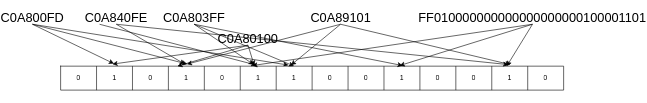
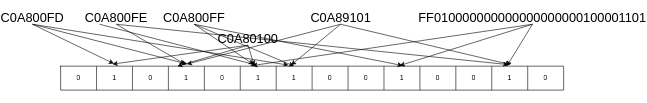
  <mxCell id="0" />
  <mxCell id="1" parent="0" />
  <mxCell id="2" value="&lt;p class=&quot;MsoNormal&quot;&gt;&lt;span style=&quot;font-size: 16.0pt&quot;&gt;C0A800FD&lt;/span&gt;&lt;/p&gt;" style="text;html=1;strokeColor=none;fillColor=none;align=center;verticalAlign=middle;whiteSpace=wrap;rounded=0;" vertex="1" parent="1"><mxGeometry x="20" y="20" width="40" height="20" as="geometry" /></mxCell>
  <mxCell id="3" value="" style="endArrow=classic;html=1;exitX=0.5;exitY=1;exitDx=0;exitDy=0;entryX=0.825;entryY=-0.045;entryDx=0;entryDy=0;entryPerimeter=0;" edge="1" parent="1" source="2"><mxGeometry width="50" height="50" relative="1" as="geometry"><mxPoint x="392" y="160" as="sourcePoint" /><mxPoint x="467.5" y="108.2" as="targetPoint" /></mxGeometry></mxCell>
  <mxCell id="4" value="" style="endArrow=classic;html=1;exitX=0.5;exitY=1;exitDx=0;exitDy=0;entryX=0.252;entryY=-0.085;entryDx=0;entryDy=0;entryPerimeter=0;" edge="1" parent="1" source="2" target="8"><mxGeometry width="50" height="50" relative="1" as="geometry"><mxPoint x="392" y="160" as="sourcePoint" /><mxPoint x="122" y="100" as="targetPoint" /></mxGeometry></mxCell>
  <mxCell id="5" value="" style="endArrow=classic;html=1;exitX=0.5;exitY=1;exitDx=0;exitDy=0;entryX=0.106;entryY=-0.105;entryDx=0;entryDy=0;entryPerimeter=0;" edge="1" parent="1" source="2" target="8"><mxGeometry width="50" height="50" relative="1" as="geometry"><mxPoint x="392" y="160" as="sourcePoint" /><mxPoint x="49" y="107.4" as="targetPoint" /></mxGeometry></mxCell>
- <mxCell id="6" value="&lt;p class=&quot;MsoNormal&quot;&gt;&lt;span style=&quot;font-size: 16.0pt&quot;&gt;C0A840FE&lt;/span&gt;&lt;/p&gt;" style="text;html=1;strokeColor=none;fillColor=none;align=center;verticalAlign=middle;whiteSpace=wrap;rounded=0;" vertex="1" parent="1"><mxGeometry x="160" y="20" width="40" height="20" as="geometry" /></mxCell>
+ <mxCell id="6" value="&lt;p class=&quot;MsoNormal&quot;&gt;&lt;span style=&quot;font-size: 16.0pt&quot;&gt;C0A800FE&lt;/span&gt;&lt;/p&gt;" style="text;html=1;strokeColor=none;fillColor=none;align=center;verticalAlign=middle;whiteSpace=wrap;rounded=0;" vertex="1" parent="1"><mxGeometry x="160" y="20" width="40" height="20" as="geometry" /></mxCell>
  <mxCell id="7" value="" style="shape=table;startSize=0;container=1;collapsible=0;childLayout=tableLayout;" vertex="1" parent="1"><mxGeometry x="87" y="110" width="840" height="40" as="geometry" /></mxCell>
  <mxCell id="8" value="" style="shape=partialRectangle;collapsible=0;dropTarget=0;pointerEvents=0;fillColor=none;top=0;left=0;bottom=0;right=0;points=[[0,0.5],[1,0.5]];portConstraint=eastwest;" vertex="1" parent="7"><mxGeometry width="840" height="40" as="geometry" /></mxCell>
  <mxCell id="9" value="0" style="shape=partialRectangle;html=1;whiteSpace=wrap;connectable=0;overflow=hidden;fillColor=none;top=0;left=0;bottom=0;right=0;pointerEvents=1;" vertex="1" parent="8"><mxGeometry width="60" height="40" as="geometry"><mxRectangle width="60" height="40" as="alternateBounds" /></mxGeometry></mxCell>
  <mxCell id="10" value="1" style="shape=partialRectangle;html=1;whiteSpace=wrap;connectable=0;overflow=hidden;fillColor=none;top=0;left=0;bottom=0;right=0;pointerEvents=1;" vertex="1" parent="8"><mxGeometry x="60" width="60" height="40" as="geometry"><mxRectangle width="60" height="40" as="alternateBounds" /></mxGeometry></mxCell>
  <mxCell id="11" value="0" style="shape=partialRectangle;html=1;whiteSpace=wrap;connectable=0;overflow=hidden;fillColor=none;top=0;left=0;bottom=0;right=0;pointerEvents=1;" vertex="1" parent="8"><mxGeometry x="120" width="60" height="40" as="geometry"><mxRectangle width="60" height="40" as="alternateBounds" /></mxGeometry></mxCell>
  <mxCell id="12" value="1" style="shape=partialRectangle;html=1;whiteSpace=wrap;connectable=0;overflow=hidden;fillColor=none;top=0;left=0;bottom=0;right=0;pointerEvents=1;" vertex="1" parent="8"><mxGeometry x="180" width="60" height="40" as="geometry"><mxRectangle width="60" height="40" as="alternateBounds" /></mxGeometry></mxCell>
  <mxCell id="13" value="0" style="shape=partialRectangle;html=1;whiteSpace=wrap;connectable=0;overflow=hidden;fillColor=none;top=0;left=0;bottom=0;right=0;pointerEvents=1;" vertex="1" parent="8"><mxGeometry x="240" width="60" height="40" as="geometry"><mxRectangle width="60" height="40" as="alternateBounds" /></mxGeometry></mxCell>
  <mxCell id="14" value="1" style="shape=partialRectangle;html=1;whiteSpace=wrap;connectable=0;overflow=hidden;fillColor=none;top=0;left=0;bottom=0;right=0;pointerEvents=1;" vertex="1" parent="8"><mxGeometry x="300" width="60" height="40" as="geometry"><mxRectangle width="60" height="40" as="alternateBounds" /></mxGeometry></mxCell>
  <mxCell id="15" value="1" style="shape=partialRectangle;html=1;whiteSpace=wrap;connectable=0;overflow=hidden;fillColor=none;top=0;left=0;bottom=0;right=0;pointerEvents=1;" vertex="1" parent="8"><mxGeometry x="360" width="60" height="40" as="geometry"><mxRectangle width="60" height="40" as="alternateBounds" /></mxGeometry></mxCell>
  <mxCell id="16" value="0" style="shape=partialRectangle;html=1;whiteSpace=wrap;connectable=0;overflow=hidden;fillColor=none;top=0;left=0;bottom=0;right=0;pointerEvents=1;" vertex="1" parent="8"><mxGeometry x="420" width="60" height="40" as="geometry"><mxRectangle width="60" height="40" as="alternateBounds" /></mxGeometry></mxCell>
  <mxCell id="17" value="0" style="shape=partialRectangle;html=1;whiteSpace=wrap;connectable=0;overflow=hidden;fillColor=none;top=0;left=0;bottom=0;right=0;pointerEvents=1;" vertex="1" parent="8"><mxGeometry x="480" width="60" height="40" as="geometry"><mxRectangle width="60" height="40" as="alternateBounds" /></mxGeometry></mxCell>
  <mxCell id="18" value="1" style="shape=partialRectangle;html=1;whiteSpace=wrap;connectable=0;overflow=hidden;fillColor=none;top=0;left=0;bottom=0;right=0;pointerEvents=1;" vertex="1" parent="8"><mxGeometry x="540" width="60" height="40" as="geometry"><mxRectangle width="60" height="40" as="alternateBounds" /></mxGeometry></mxCell>
  <mxCell id="19" value="0" style="shape=partialRectangle;html=1;whiteSpace=wrap;connectable=0;overflow=hidden;fillColor=none;top=0;left=0;bottom=0;right=0;pointerEvents=1;" vertex="1" parent="8"><mxGeometry x="600" width="60" height="40" as="geometry"><mxRectangle width="60" height="40" as="alternateBounds" /></mxGeometry></mxCell>
  <mxCell id="20" value="0" style="shape=partialRectangle;html=1;whiteSpace=wrap;connectable=0;overflow=hidden;fillColor=none;top=0;left=0;bottom=0;right=0;pointerEvents=1;" vertex="1" parent="8"><mxGeometry x="660" width="60" height="40" as="geometry"><mxRectangle width="60" height="40" as="alternateBounds" /></mxGeometry></mxCell>
  <mxCell id="21" value="1" style="shape=partialRectangle;html=1;whiteSpace=wrap;connectable=0;overflow=hidden;fillColor=none;top=0;left=0;bottom=0;right=0;pointerEvents=1;" vertex="1" parent="8"><mxGeometry x="720" width="60" height="40" as="geometry"><mxRectangle width="60" height="40" as="alternateBounds" /></mxGeometry></mxCell>
  <mxCell id="22" value="0" style="shape=partialRectangle;html=1;whiteSpace=wrap;connectable=0;overflow=hidden;fillColor=none;top=0;left=0;bottom=0;right=0;pointerEvents=1;" vertex="1" parent="8"><mxGeometry x="780" width="60" height="40" as="geometry"><mxRectangle width="60" height="40" as="alternateBounds" /></mxGeometry></mxCell>
  <mxCell id="23" value="" style="endArrow=classic;html=1;exitX=0.5;exitY=1;exitDx=0;exitDy=0;entryX=0.247;entryY=-0.085;entryDx=0;entryDy=0;entryPerimeter=0;" edge="1" parent="1" source="6" target="8"><mxGeometry width="50" height="50" relative="1" as="geometry"><mxPoint x="392" y="80" as="sourcePoint" /><mxPoint x="442" y="30" as="targetPoint" /></mxGeometry></mxCell>
  <mxCell id="24" value="" style="endArrow=classic;html=1;entryX=0.389;entryY=-0.045;entryDx=0;entryDy=0;entryPerimeter=0;" edge="1" parent="1" target="8"><mxGeometry width="50" height="50" relative="1" as="geometry"><mxPoint x="152" y="40" as="sourcePoint" /><mxPoint x="282" y="100" as="targetPoint" /></mxGeometry></mxCell>
  <mxCell id="25" value="" style="endArrow=classic;html=1;exitX=0.5;exitY=1;exitDx=0;exitDy=0;entryX=0.89;entryY=-0.065;entryDx=0;entryDy=0;entryPerimeter=0;" edge="1" parent="1" source="6" target="8"><mxGeometry width="50" height="50" relative="1" as="geometry"><mxPoint x="392" y="80" as="sourcePoint" /><mxPoint x="442" y="30" as="targetPoint" /></mxGeometry></mxCell>
  <mxCell id="26" value="" style="endArrow=classic;html=1;exitX=0.5;exitY=1;exitDx=0;exitDy=0;entryX=0.384;entryY=-0.065;entryDx=0;entryDy=0;entryPerimeter=0;" edge="1" parent="1" source="27" target="8"><mxGeometry width="50" height="50" relative="1" as="geometry"><mxPoint x="282" y="55" as="sourcePoint" /><mxPoint x="282" y="100" as="targetPoint" /></mxGeometry></mxCell>
- <mxCell id="27" value="&lt;span style=&quot;font-size: 21.333px&quot;&gt;C0A803FF&lt;/span&gt;" style="text;html=1;strokeColor=none;fillColor=none;align=center;verticalAlign=middle;whiteSpace=wrap;rounded=0;" vertex="1" parent="1"><mxGeometry x="290" y="20" width="40" height="20" as="geometry" /></mxCell>
+ <mxCell id="27" value="&lt;span style=&quot;font-size: 21.333px&quot;&gt;C0A800FF&lt;/span&gt;" style="text;html=1;strokeColor=none;fillColor=none;align=center;verticalAlign=middle;whiteSpace=wrap;rounded=0;" vertex="1" parent="1"><mxGeometry x="290" y="20" width="40" height="20" as="geometry" /></mxCell>
  <mxCell id="28" value="" style="endArrow=classic;html=1;entryX=0.464;entryY=-0.005;entryDx=0;entryDy=0;entryPerimeter=0;exitX=0.5;exitY=1;exitDx=0;exitDy=0;" edge="1" parent="1" source="27" target="8"><mxGeometry width="50" height="50" relative="1" as="geometry"><mxPoint x="392" y="30" as="sourcePoint" /><mxPoint x="442" y="-20" as="targetPoint" /></mxGeometry></mxCell>
  <mxCell id="29" value="" style="endArrow=classic;html=1;exitX=0.5;exitY=1;exitDx=0;exitDy=0;entryX=0.68;entryY=-0.025;entryDx=0;entryDy=0;entryPerimeter=0;" edge="1" parent="1" source="27" target="8"><mxGeometry width="50" height="50" relative="1" as="geometry"><mxPoint x="392" y="30" as="sourcePoint" /><mxPoint x="442" y="-20" as="targetPoint" /></mxGeometry></mxCell>
  <mxCell id="30" value="" style="endArrow=classic;html=1;exitX=0.5;exitY=1;exitDx=0;exitDy=0;entryX=0.385;entryY=-0.025;entryDx=0;entryDy=0;entryPerimeter=0;" edge="1" parent="1" source="31" target="8"><mxGeometry width="50" height="50" relative="1" as="geometry"><mxPoint x="422" y="60" as="sourcePoint" /><mxPoint x="352" y="110" as="targetPoint" /></mxGeometry></mxCell>
  <mxCell id="31" value="&lt;span style=&quot;font-size: 21.333px&quot;&gt;C0A80100&lt;/span&gt;" style="text;html=1;strokeColor=none;fillColor=none;align=center;verticalAlign=middle;whiteSpace=wrap;rounded=0;" vertex="1" parent="1"><mxGeometry x="380" y="55" width="40" height="20" as="geometry" /></mxCell>
  <mxCell id="32" value="" style="endArrow=classic;html=1;exitX=0.5;exitY=1;exitDx=0;exitDy=0;" edge="1" parent="1" source="31"><mxGeometry width="50" height="50" relative="1" as="geometry"><mxPoint x="392" y="20" as="sourcePoint" /><mxPoint x="282" y="110" as="targetPoint" /></mxGeometry></mxCell>
  <mxCell id="33" value="" style="endArrow=classic;html=1;exitX=0.5;exitY=1;exitDx=0;exitDy=0;entryX=0.103;entryY=-0.085;entryDx=0;entryDy=0;entryPerimeter=0;" edge="1" parent="1" source="31" target="8"><mxGeometry width="50" height="50" relative="1" as="geometry"><mxPoint x="392" y="20" as="sourcePoint" /><mxPoint x="442" y="-30" as="targetPoint" /></mxGeometry></mxCell>
  <mxCell id="34" value="" style="endArrow=classic;html=1;exitX=0.5;exitY=1;exitDx=0;exitDy=0;entryX=0.894;entryY=-0.065;entryDx=0;entryDy=0;entryPerimeter=0;" edge="1" parent="1" source="35" target="8"><mxGeometry width="50" height="50" relative="1" as="geometry"><mxPoint x="532" y="70" as="sourcePoint" /><mxPoint x="592" y="80" as="targetPoint" /></mxGeometry></mxCell>
  <mxCell id="35" value="&lt;span style=&quot;font-size: 21.333px&quot;&gt;C0A89101&lt;/span&gt;" style="text;html=1;strokeColor=none;fillColor=none;align=center;verticalAlign=middle;whiteSpace=wrap;rounded=0;" vertex="1" parent="1"><mxGeometry x="534.5" y="20" width="40" height="20" as="geometry" /></mxCell>
  <mxCell id="36" value="" style="endArrow=classic;html=1;exitX=0.5;exitY=1;exitDx=0;exitDy=0;entryX=0.458;entryY=-0.045;entryDx=0;entryDy=0;entryPerimeter=0;" edge="1" parent="1" source="35" target="8"><mxGeometry width="50" height="50" relative="1" as="geometry"><mxPoint x="392" y="0" as="sourcePoint" /><mxPoint x="442" y="-50" as="targetPoint" /></mxGeometry></mxCell>
  <mxCell id="37" value="" style="endArrow=classic;html=1;exitX=0.5;exitY=1;exitDx=0;exitDy=0;entryX=0.251;entryY=-0.085;entryDx=0;entryDy=0;entryPerimeter=0;" edge="1" parent="1" source="35" target="8"><mxGeometry width="50" height="50" relative="1" as="geometry"><mxPoint x="392" y="0" as="sourcePoint" /><mxPoint x="172" y="100" as="targetPoint" /></mxGeometry></mxCell>
  <mxCell id="38" value="&lt;span style=&quot;font-size: 21.333px&quot;&gt;FF010000000000000000000100001101&lt;/span&gt;" style="text;html=1;strokeColor=none;fillColor=none;align=center;verticalAlign=middle;whiteSpace=wrap;rounded=0;" vertex="1" parent="1"><mxGeometry x="855" y="20" width="40" height="20" as="geometry" /></mxCell>
  <mxCell id="39" value="" style="endArrow=classic;html=1;exitX=0.5;exitY=1;exitDx=0;exitDy=0;entryX=0.674;entryY=-0.025;entryDx=0;entryDy=0;entryPerimeter=0;" edge="1" parent="1" source="38" target="8"><mxGeometry width="50" height="50" relative="1" as="geometry"><mxPoint x="392" y="-10" as="sourcePoint" /><mxPoint x="442" y="-60" as="targetPoint" /></mxGeometry></mxCell>
  <mxCell id="40" value="" style="endArrow=classic;html=1;exitX=0.5;exitY=1;exitDx=0;exitDy=0;entryX=0.381;entryY=-0.025;entryDx=0;entryDy=0;entryPerimeter=0;" edge="1" parent="1" source="38" target="8"><mxGeometry width="50" height="50" relative="1" as="geometry"><mxPoint x="392" y="-10" as="sourcePoint" /><mxPoint x="442" y="-60" as="targetPoint" /></mxGeometry></mxCell>
  <mxCell id="41" value="" style="endArrow=classic;html=1;exitX=0.5;exitY=1;exitDx=0;exitDy=0;entryX=0.887;entryY=-0.005;entryDx=0;entryDy=0;entryPerimeter=0;" edge="1" parent="1" source="38" target="8"><mxGeometry width="50" height="50" relative="1" as="geometry"><mxPoint x="392" y="-10" as="sourcePoint" /><mxPoint x="442" y="-60" as="targetPoint" /></mxGeometry></mxCell>
